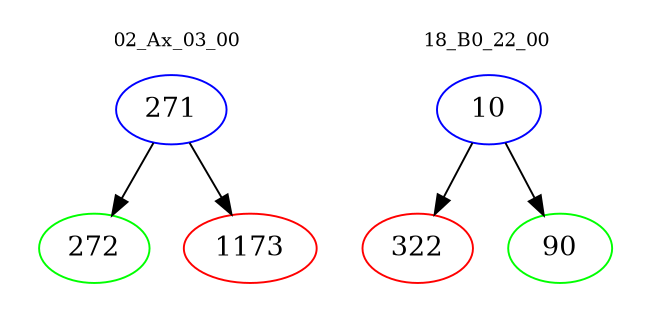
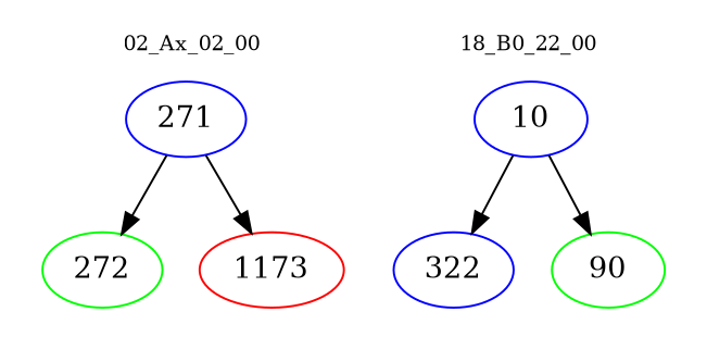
  digraph {
    node [color=blue]
    edge [color=black]
    n1 [label=271]
    n2 [color=green label=272]
    n3 [color=red label=1173]
    n4 [label=10]
-   n5 [color=red label=322]
+   n5 [label=322]
    n6 [color=green label=90]
    subgraph cluster_1 {
      color=white
      fontsize=10
-     label="02_Ax_03_00"
+     label="02_Ax_02_00"
      n1
      n2
      n3
    }
    subgraph cluster_2 {
      color=white
      fontsize=10
      label="18_B0_22_00"
      n4
      n5
      n6
    }
    n1 -> n2
    n1 -> n3
    n4 -> n5
    n4 -> n6
  }
